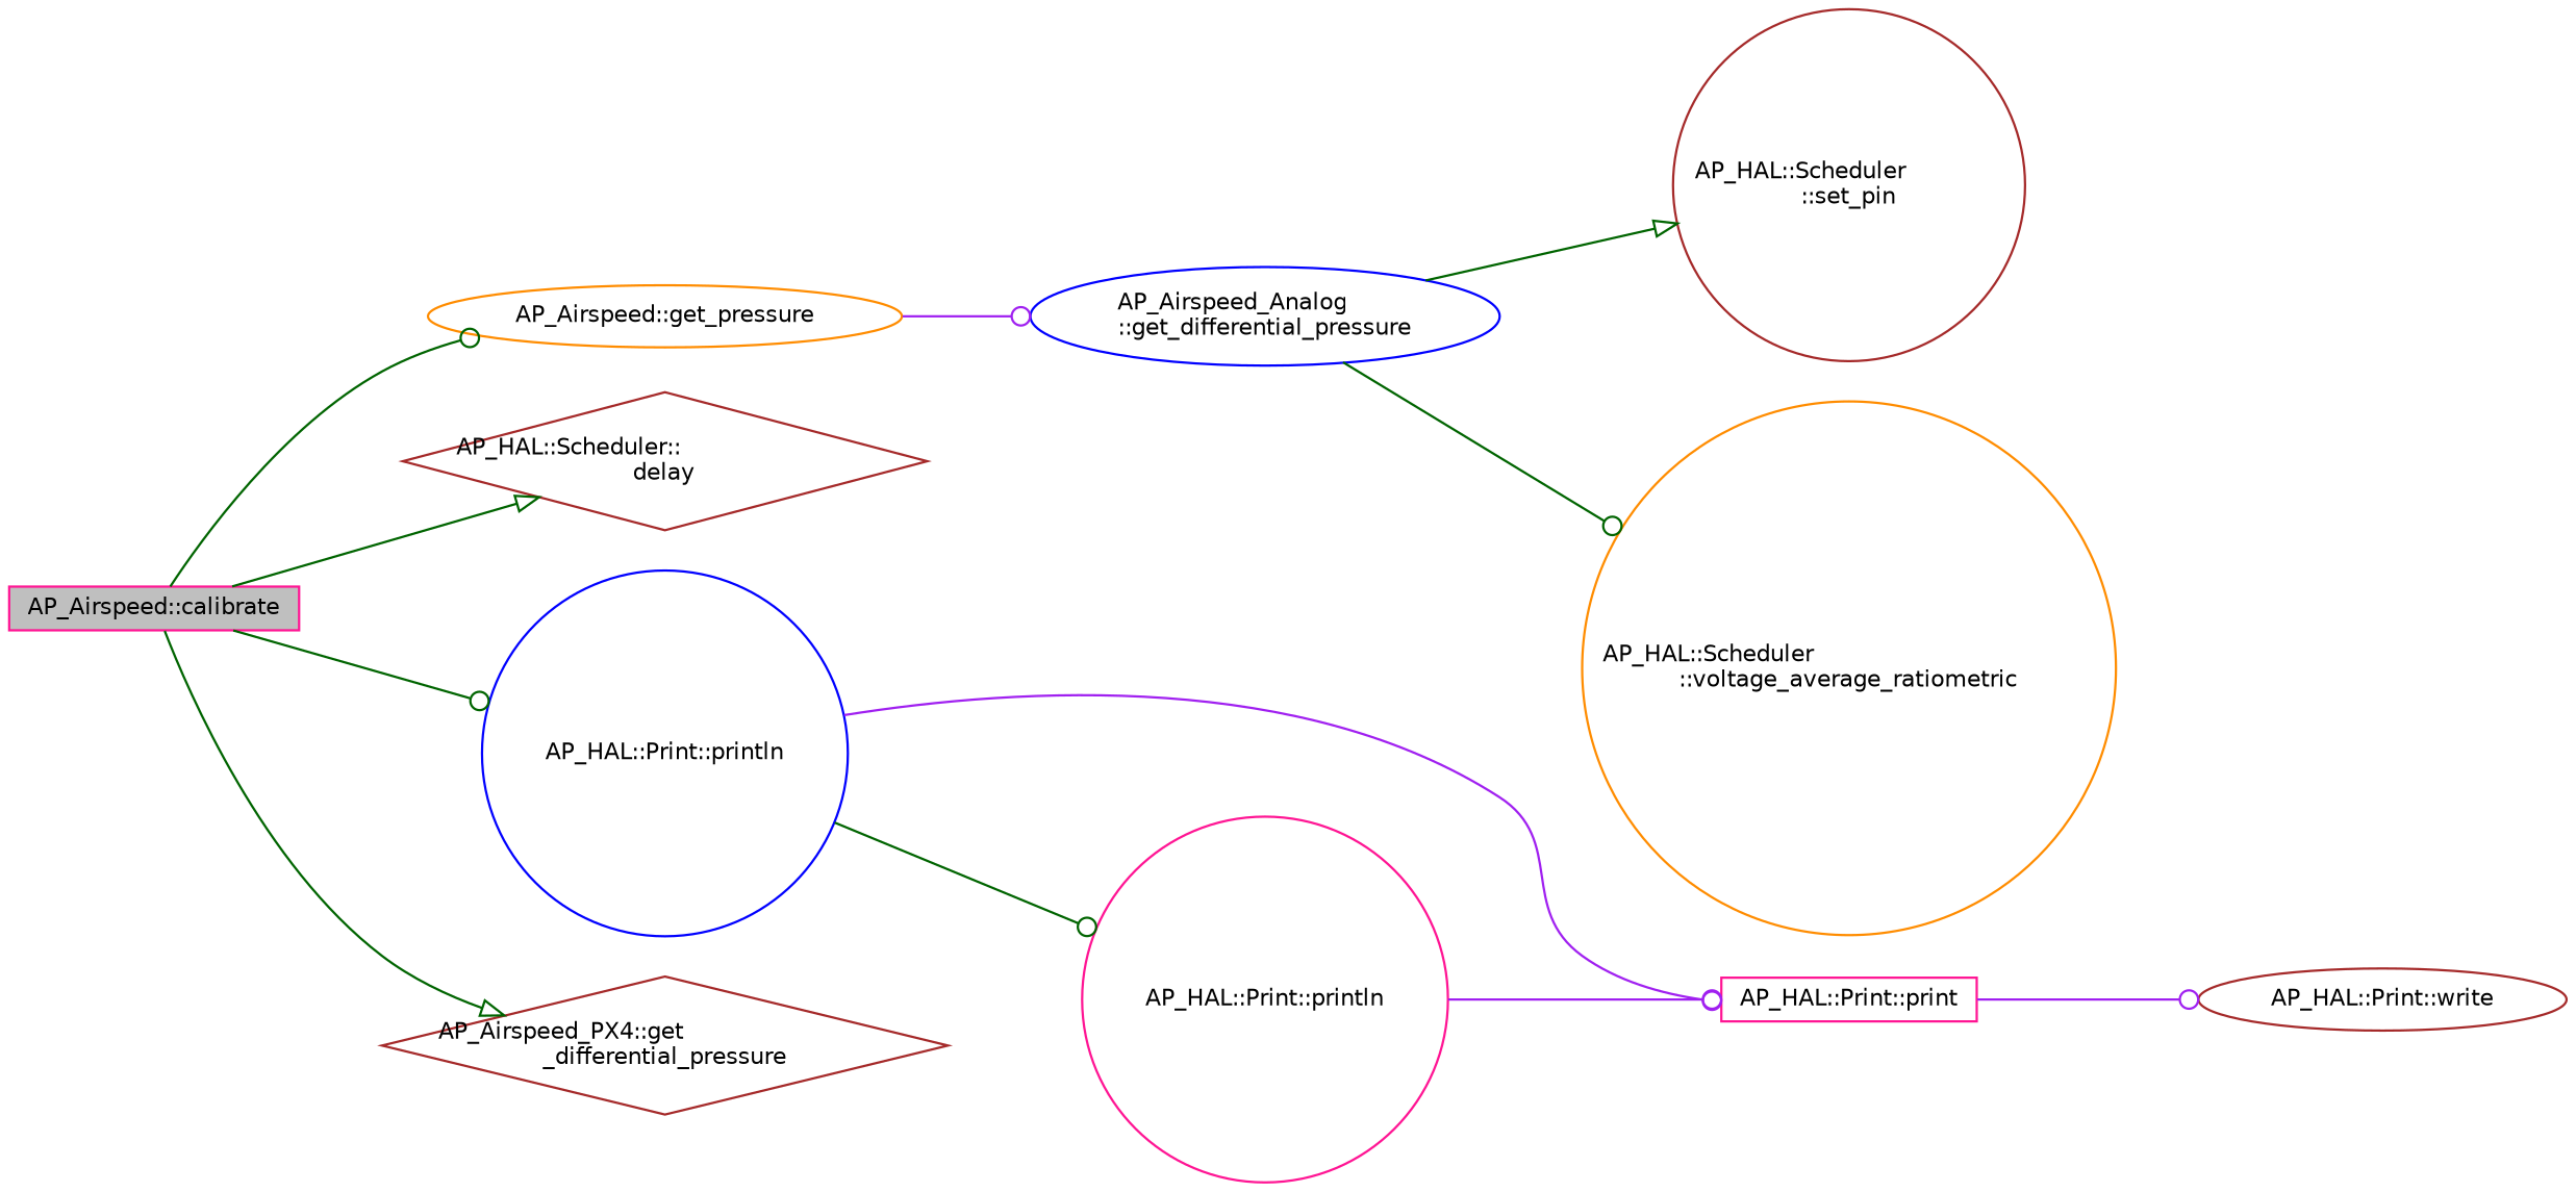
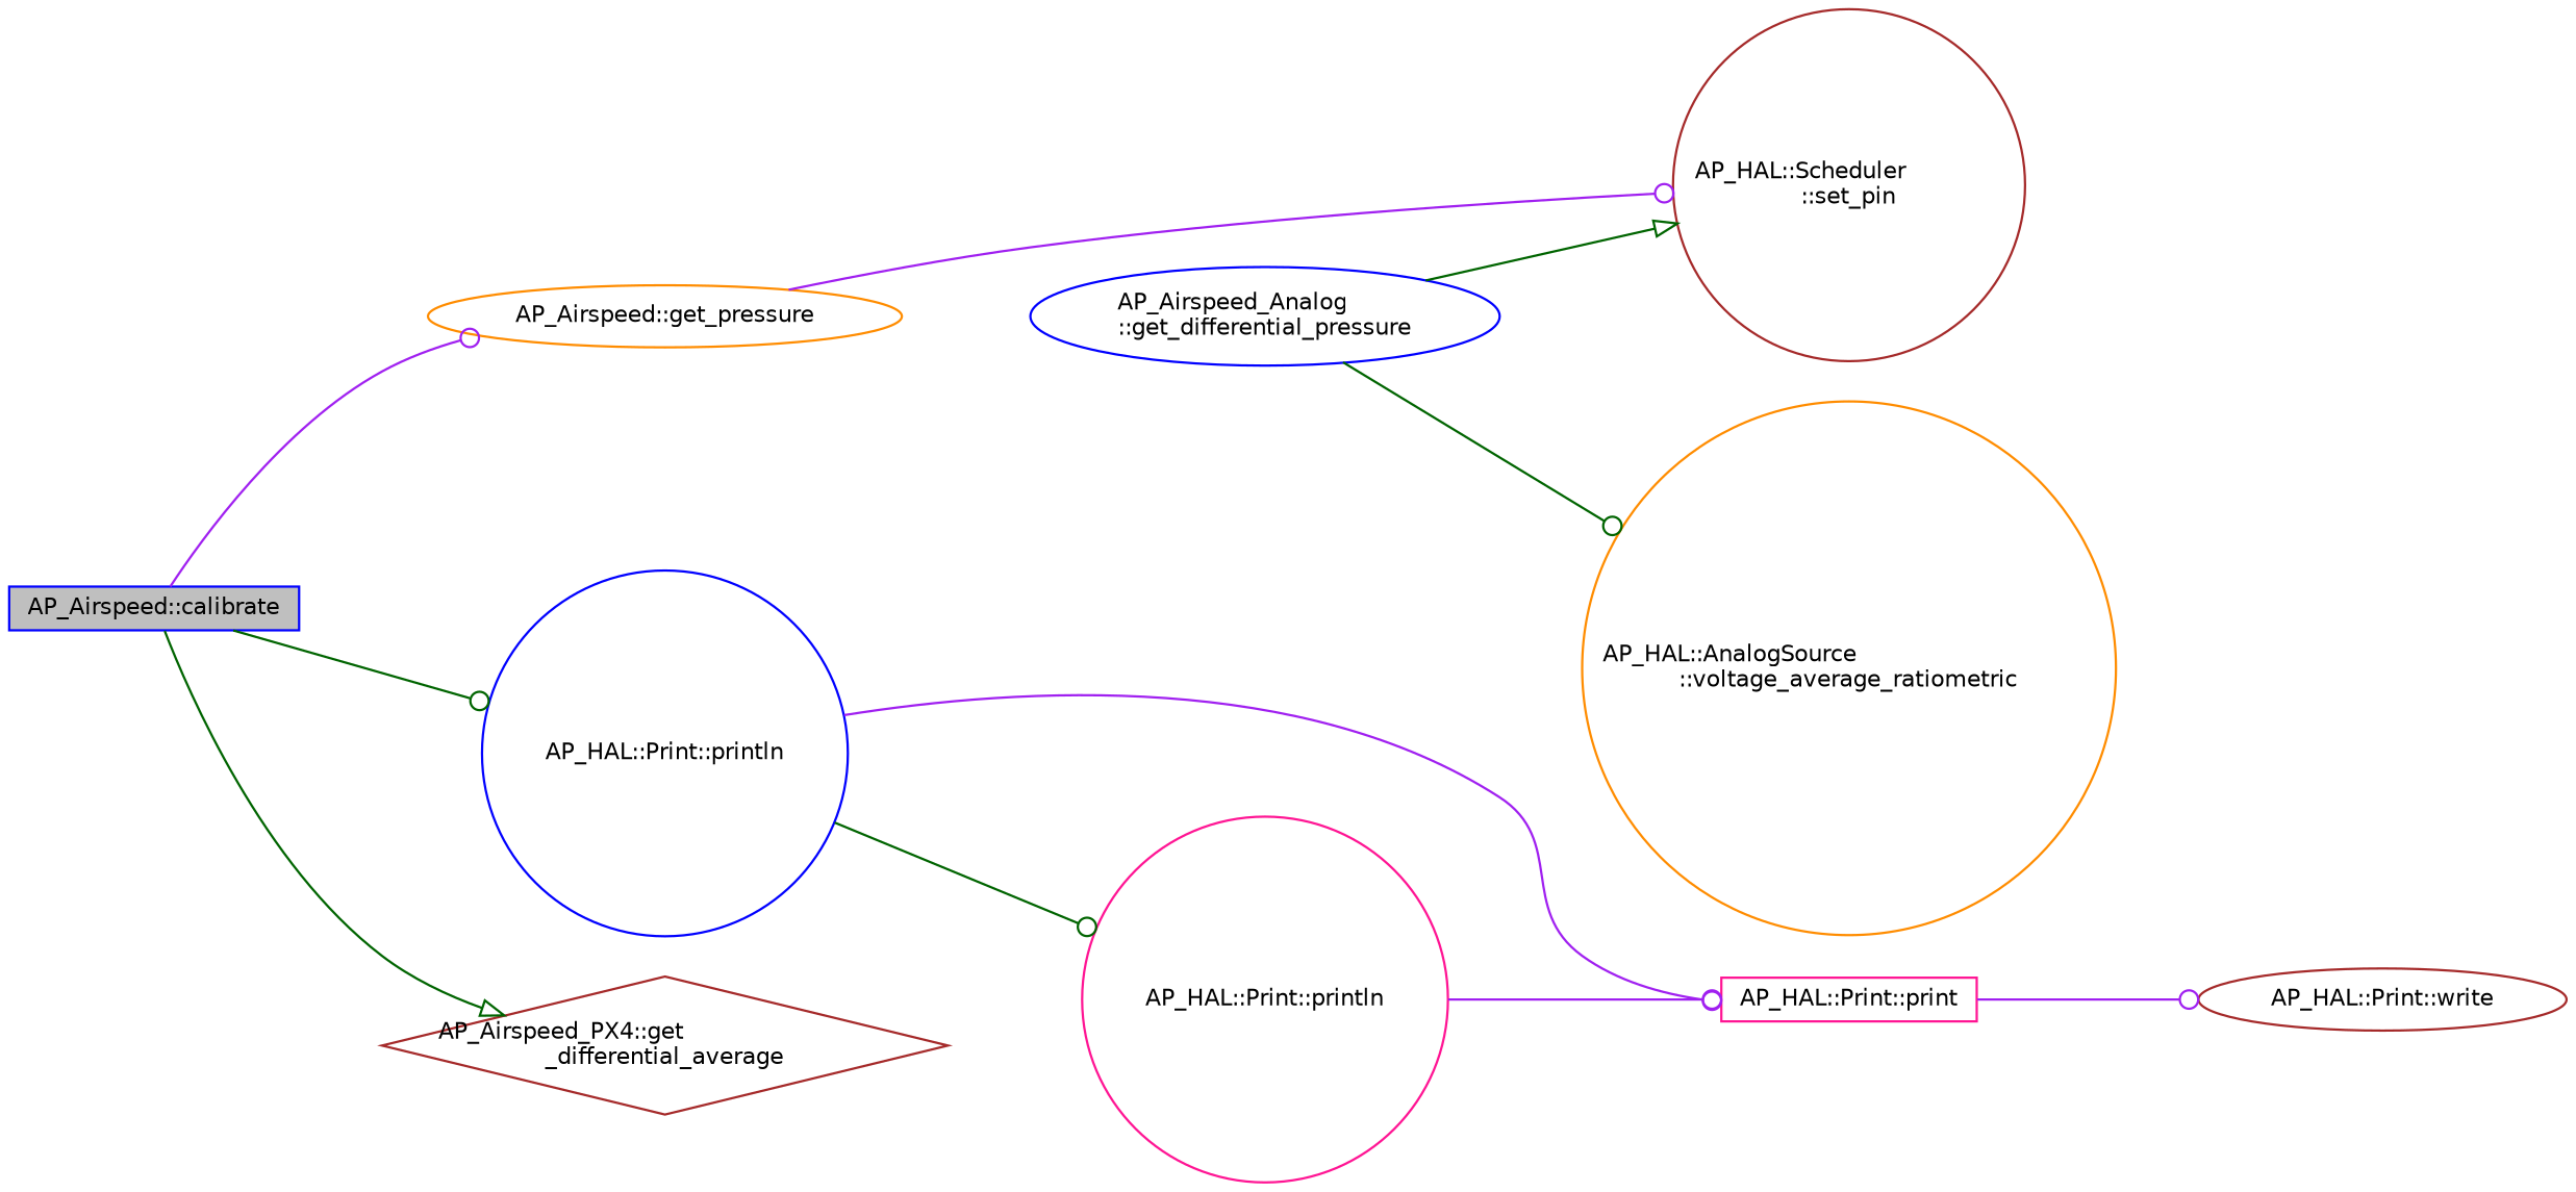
  digraph {
    rankdir=LR
    node [color=brown fillcolor=white fontname=Helvetica fontsize=10 shape=circle style=filled]
    edge [arrowhead=odot color=darkgreen fontname=Helvetica fontsize=10 labelfontname=Helvetica labelfontsize=10 style=solid]
-   n1 [color=deeppink fillcolor=grey75 fontcolor=black height=0.2 label="AP_Airspeed::calibrate" shape=box width=0.4]
+   n1 [color=blue fillcolor=grey75 fontcolor=black height=0.2 label="AP_Airspeed::calibrate" shape=box width=0.4]
    n2 [color=darkorange height=0.2 label="AP_Airspeed::get_pressure" shape=ellipse width=0.4]
-   n3 [height=0.2 label="AP_HAL::Scheduler::\ldelay" shape=diamond width=0.4]
    n4 [color=blue height=0.2 label="AP_HAL::Print::println" width=0.4]
-   n5 [height=0.2 label="AP_Airspeed_PX4::get\l_differential_pressure" shape=diamond width=0.4]
+   n5 [height=0.2 label="AP_Airspeed_PX4::get\l_differential_average" shape=diamond width=0.4]
    n6 [color=blue height=0.2 label="AP_Airspeed_Analog\l::get_differential_pressure" shape=ellipse width=0.4]
    n7 [color=deeppink height=0.2 label="AP_HAL::Print::print" shape=box width=0.4]
    n8 [color=deeppink height=0.2 label="AP_HAL::Print::println" width=0.4]
    n9 [height=0.2 label="AP_HAL::Scheduler\l::set_pin" width=0.4]
-   n10 [color=darkorange height=0.2 label="AP_HAL::Scheduler\l::voltage_average_ratiometric" width=0.4]
+   n10 [color=darkorange height=0.2 label="AP_HAL::AnalogSource\l::voltage_average_ratiometric" width=0.4]
    n11 [height=0.2 label="AP_HAL::Print::write" shape=ellipse width=0.4]
-   n1 -> n2
-   n1 -> n3 [arrowhead=onormal]
+   n1 -> n2 [color=purple]
    n1 -> n4
    n1 -> n5 [arrowhead=onormal]
-   n2 -> n6 [color=purple]
+   n2 -> n9 [color=purple]
    n4 -> n7 [color=purple]
    n4 -> n8
    n6 -> n9 [arrowhead=onormal]
    n6 -> n10
    n7 -> n11 [color=purple]
    n8 -> n7 [color=purple]
  }
